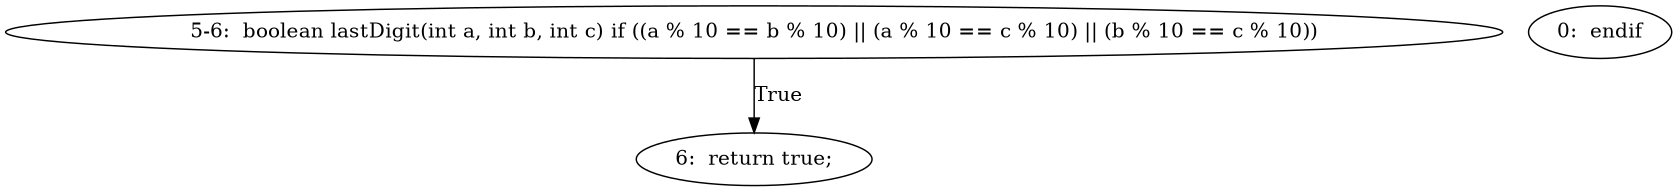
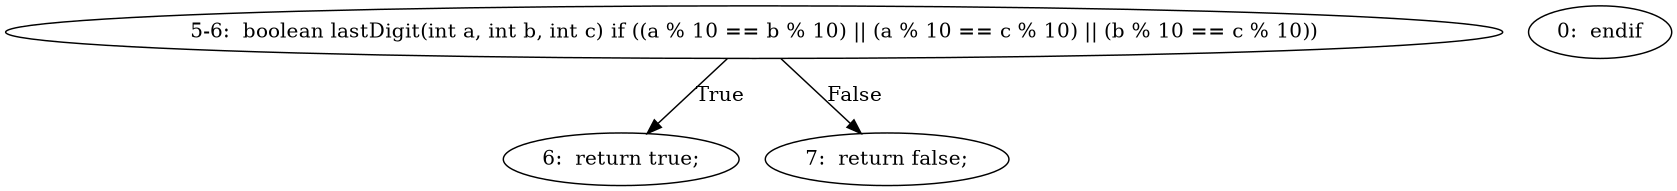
  digraph {
    n1 [label="5-6:  boolean lastDigit(int a, int b, int c)	if ((a % 10 == b % 10) || (a % 10 == c % 10) || (b % 10 == c % 10))"]
    n2 [label="6:  return true;"]
+   n3 [label="7:  return false;"]
    n4 [label="0:  endif"]
    n1 -> n2 [label=True]
+   n1 -> n3 [label=False]
  }
